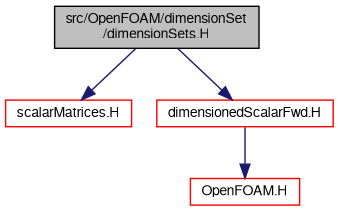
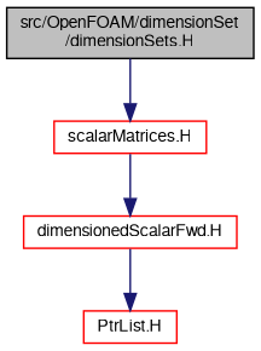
  digraph {
    node [color=red fontname=FreeSans fontsize=10 shape=record]
    edge [color=midnightblue fontname=FreeSans fontsize=10 labelfontname=FreeSans labelfontsize=10 style=solid]
    n1 [color=black fillcolor=grey75 fontcolor=black height=0.2 label="src/OpenFOAM/dimensionSet\l/dimensionSets.H" style=filled width=0.4]
    n2 [height=0.2 label="scalarMatrices.H" width=0.4]
    n3 [height=0.2 label="dimensionedScalarFwd.H" width=0.4]
-   n4 [height=0.2 label="OpenFOAM.H" width=0.4]
+   n4 [height=0.2 label="PtrList.H" width=0.4]
    n1 -> n2
-   n1 -> n3
+   n2 -> n3
    n3 -> n4
  }
